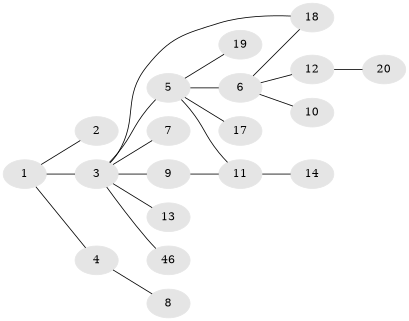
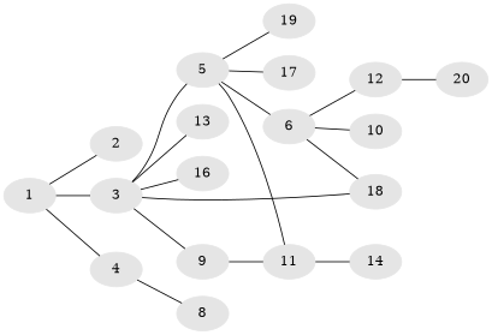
  graph {
    rankdir=LR
    node [color=gray90 style=filled]
    1
    2
    3
    4
    5
-   7
    9
    13
-   16 [label=46]
+   16
    18
    8
    6
    11
    17
    19
    10
    12
    14
    20
    1 -- 2
    1 -- 3
    1 -- 4
    3 -- 5
-   3 -- 7
    3 -- 9
    3 -- 13
    3 -- 16
    3 -- 18
    4 -- 8
    5 -- 6
    5 -- 11
    5 -- 17
    5 -- 19
    9 -- 11
    6 -- 18
    6 -- 10
    6 -- 12
    11 -- 14
    12 -- 20
  }
